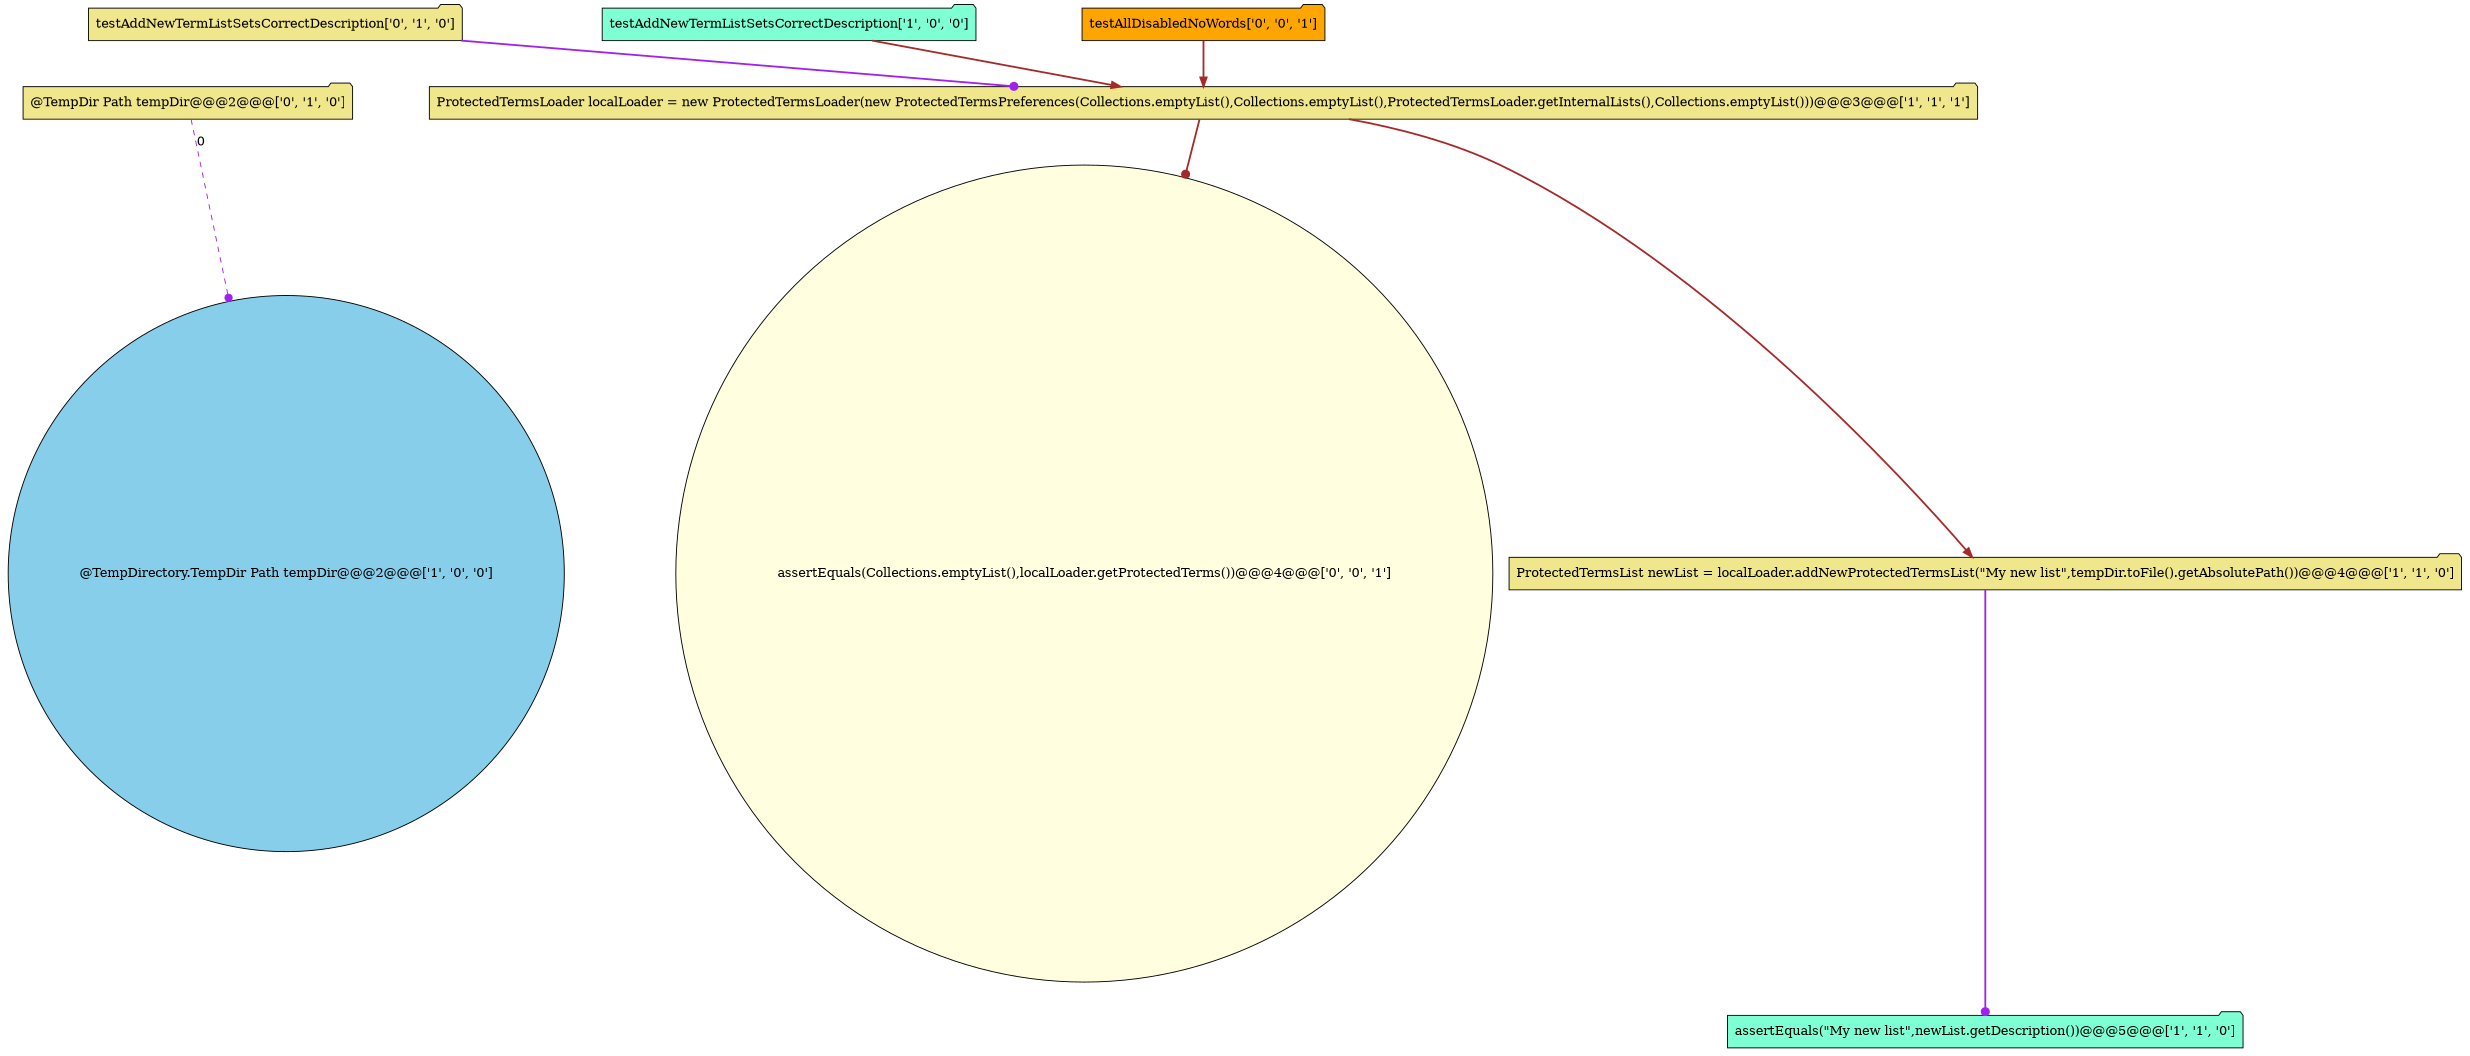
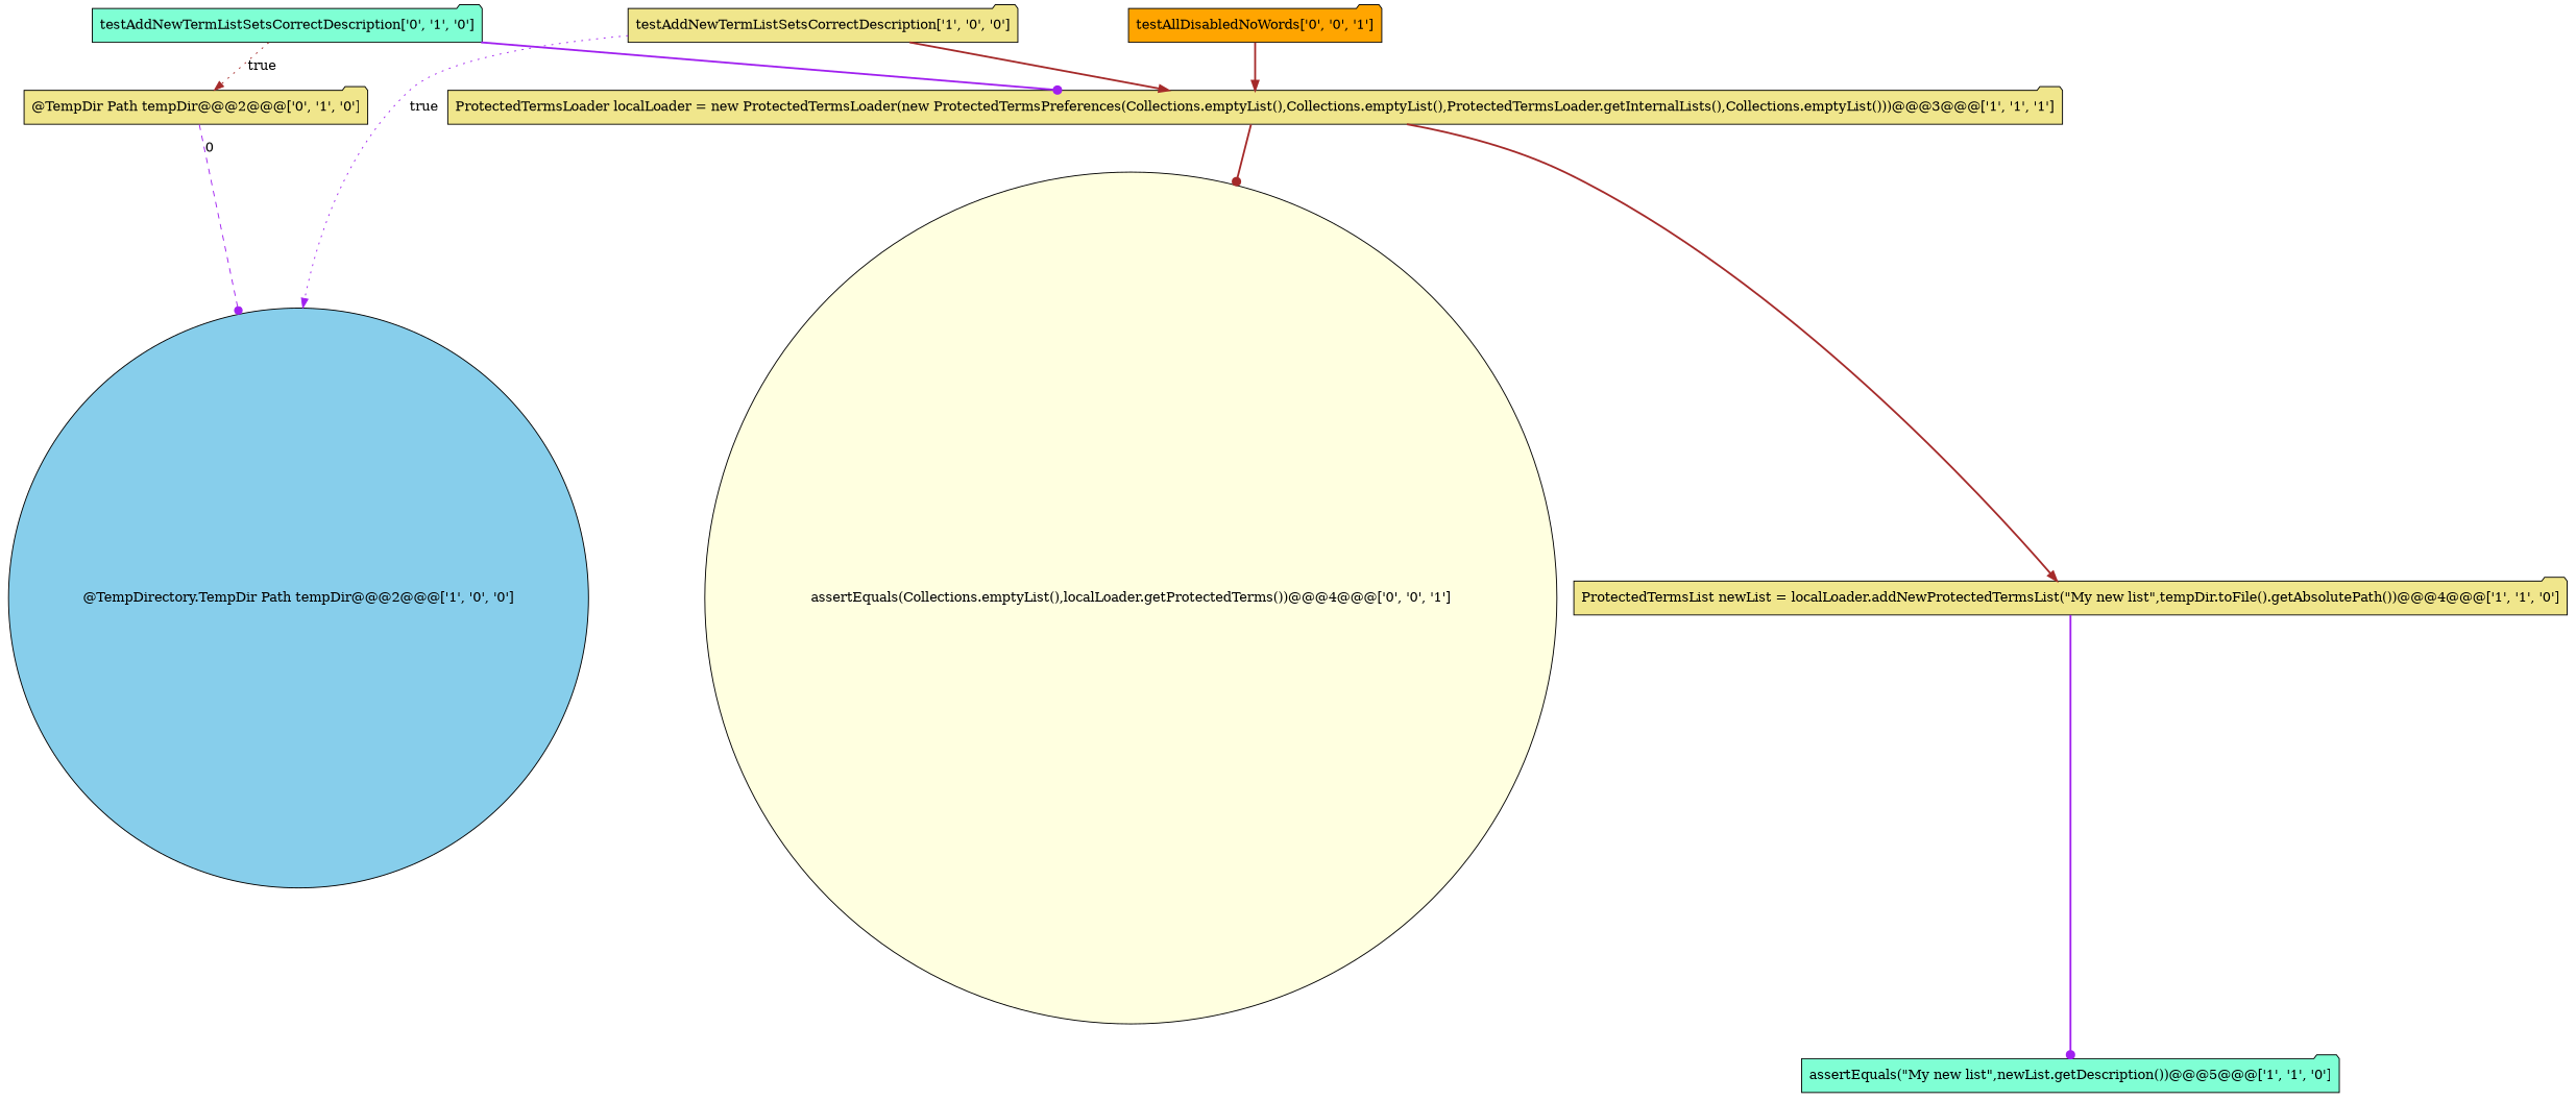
  digraph {
    node [fillcolor=khaki shape=folder style=filled]
    edge [arrowhead=normal color=brown style=bold]
    n1 [fillcolor=aquamarine label="assertEquals(\"My new list\",newList.getDescription())@@@5@@@['1', '1', '0']"]
-   n2 [label="testAddNewTermListSetsCorrectDescription['0', '1', '0']"]
+   n2 [fillcolor=aquamarine label="testAddNewTermListSetsCorrectDescription['0', '1', '0']"]
    n3 [label="@TempDir Path tempDir@@@2@@@['0', '1', '0']"]
    n4 [label="ProtectedTermsLoader localLoader = new ProtectedTermsLoader(new ProtectedTermsPreferences(Collections.emptyList(),Collections.emptyList(),ProtectedTermsLoader.getInternalLists(),Collections.emptyList()))@@@3@@@['1', '1', '1']"]
    n5 [fillcolor=skyblue label="@TempDirectory.TempDir Path tempDir@@@2@@@['1', '0', '0']" shape=circle]
    n6 [fillcolor=lightyellow label="assertEquals(Collections.emptyList(),localLoader.getProtectedTerms())@@@4@@@['0', '0', '1']" shape=circle]
    n7 [label="ProtectedTermsList newList = localLoader.addNewProtectedTermsList(\"My new list\",tempDir.toFile().getAbsolutePath())@@@4@@@['1', '1', '0']"]
    n8 [fillcolor=orange label="testAllDisabledNoWords['0', '0', '1']"]
-   n9 [fillcolor=aquamarine label="testAddNewTermListSetsCorrectDescription['1', '0', '0']"]
+   n9 [label="testAddNewTermListSetsCorrectDescription['1', '0', '0']"]
+   n2 -> n3 [label=true style=dotted]
    n2 -> n4 [arrowhead=dot color=purple]
    n3 -> n5 [arrowhead=dot color=purple label=0 style=dashed]
    n4 -> n6 [arrowhead=dot]
    n4 -> n7
    n7 -> n1 [arrowhead=dot color=purple]
    n8 -> n4
    n9 -> n4
+   n9 -> n5 [color=purple label=true style=dotted]
  }
